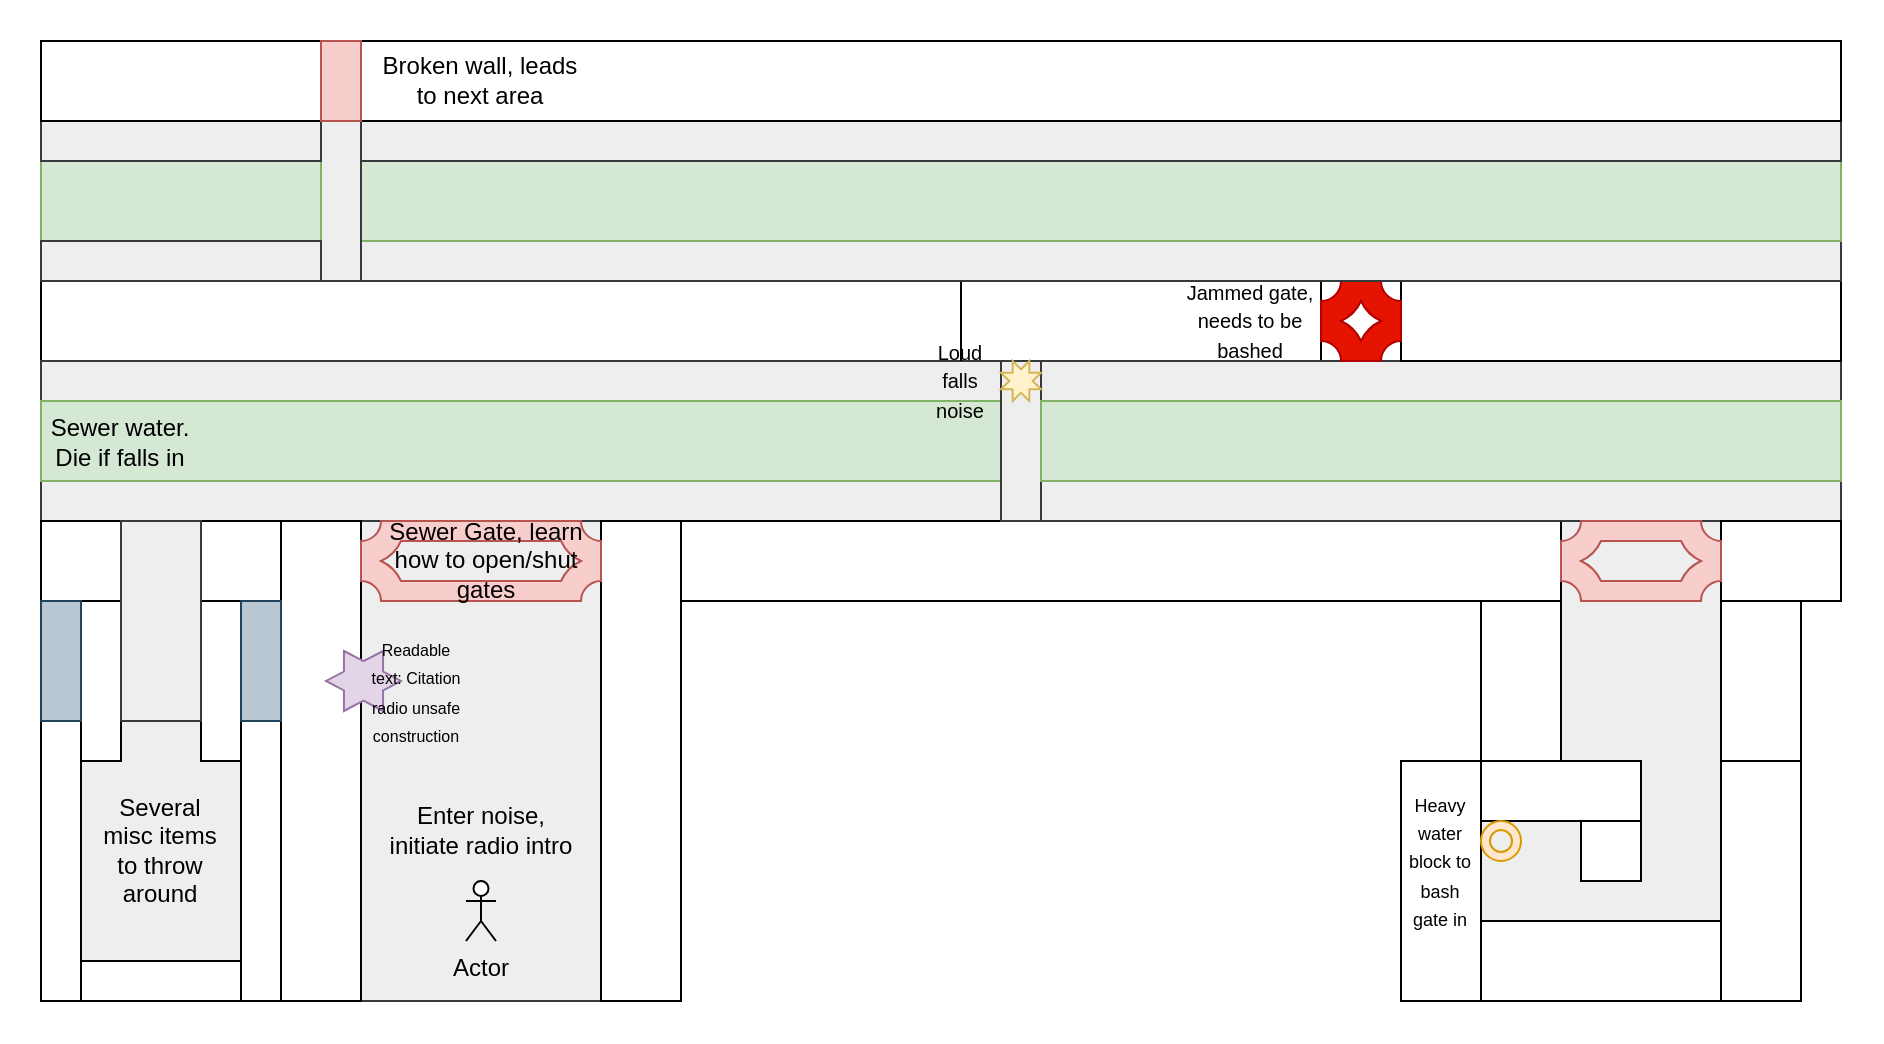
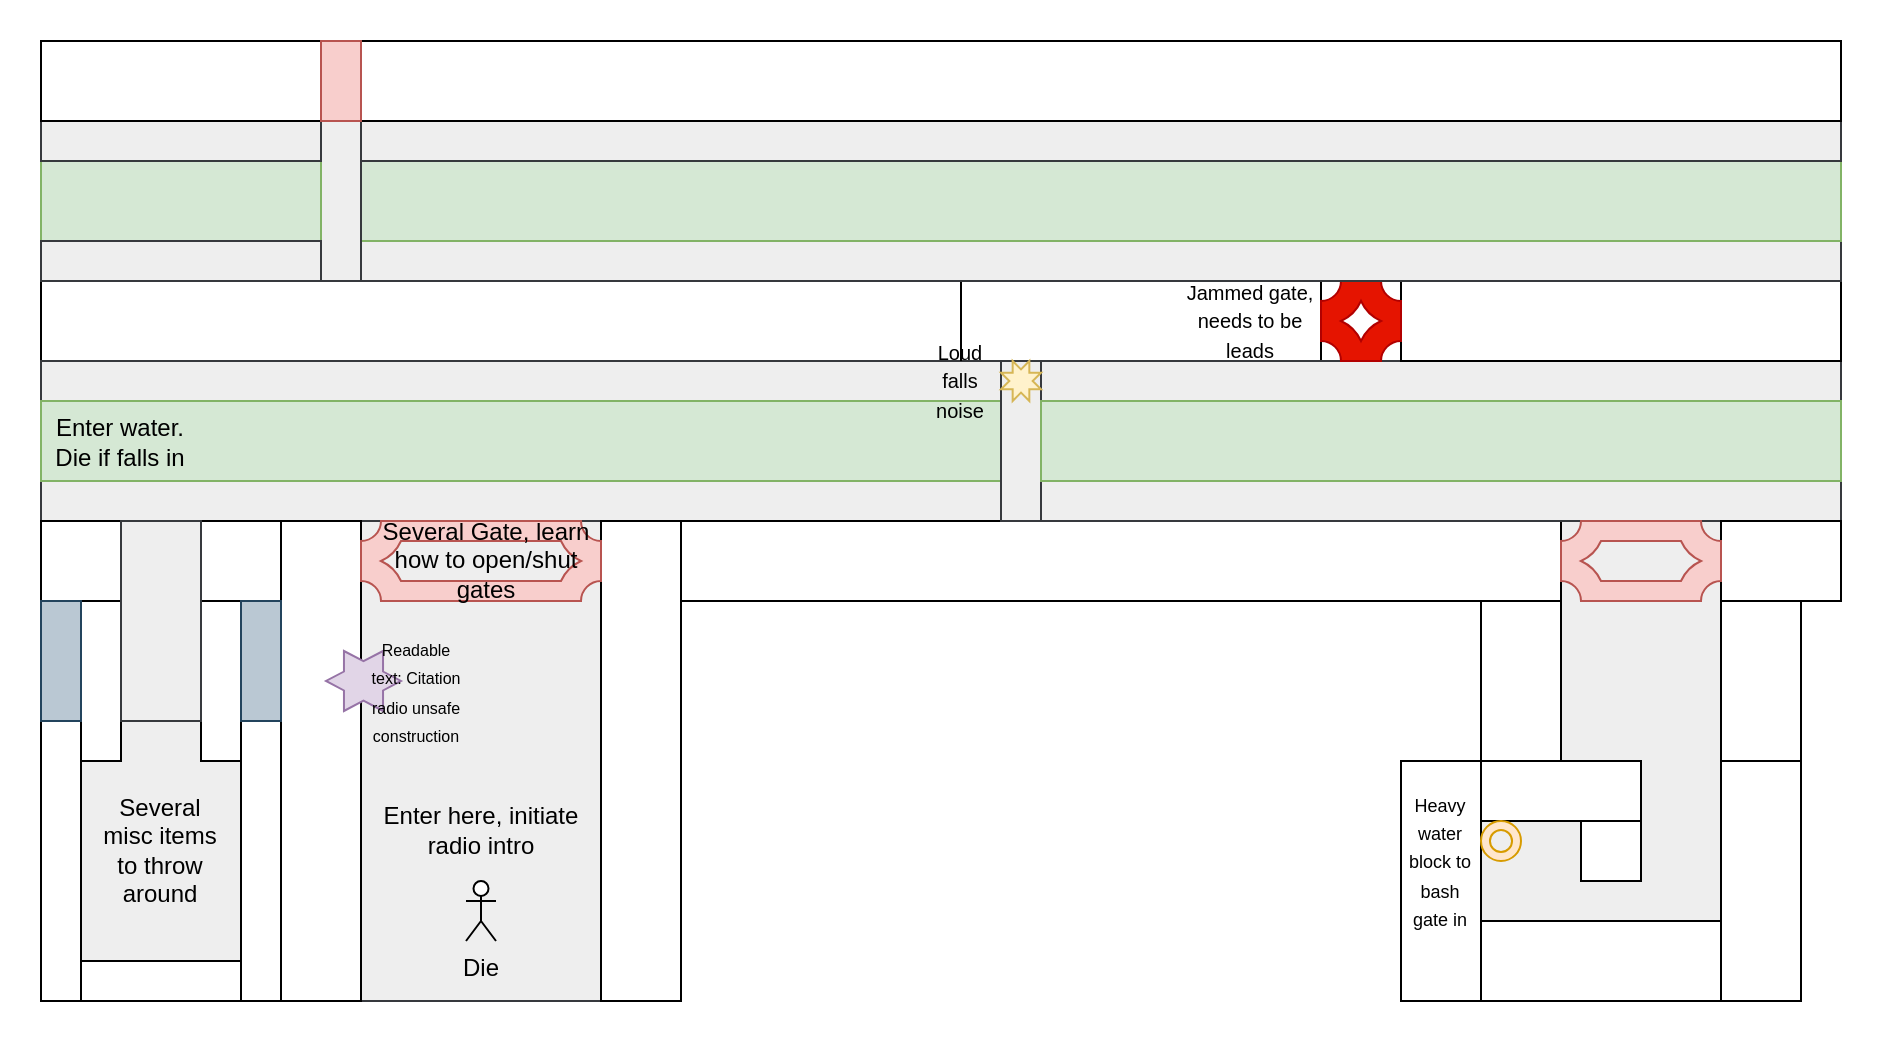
  <mxCell id="0" value="" />
  <mxCell id="1" parent="0" />
  <mxCell id="2" value="" style="rounded=0;whiteSpace=wrap;html=1;fillColor=#eeeeee;strokeColor=#36393d;" vertex="1" parent="1"><mxGeometry x="740" y="260" width="120" height="240" as="geometry" /></mxCell>
  <mxCell id="3" value="" style="rounded=0;whiteSpace=wrap;html=1;fillColor=#eeeeee;strokeColor=#36393d;" vertex="1" parent="1"><mxGeometry y="240" width="480" height="20" as="geometry" x="20" /></mxCell>
  <mxCell id="4" value="" style="rounded=0;whiteSpace=wrap;html=1;fillColor=#eeeeee;strokeColor=#36393d;" vertex="1" parent="1"><mxGeometry y="360" width="120" height="140" as="geometry" x="20" /></mxCell>
  <mxCell id="5" value="" style="rounded=0;whiteSpace=wrap;html=1;fillColor=#eeeeee;strokeColor=#36393d;" vertex="1" parent="1"><mxGeometry x="180" y="260" width="120" height="240" as="geometry" /></mxCell>
  <mxCell id="6" value="" style="rounded=0;whiteSpace=wrap;html=1;rotation=-90;" vertex="1" parent="1"><mxGeometry x="40" y="360" width="240" height="40" as="geometry" /></mxCell>
- <mxCell id="7" value="Enter noise, initiate radio intro" style="text;strokeColor=none;align=center;fillColor=none;html=1;verticalAlign=middle;whiteSpace=wrap;rounded=0;labelBackgroundColor=none;" vertex="1" parent="1"><mxGeometry x="188.75" y="390" width="102.5" height="50" as="geometry" /></mxCell>
+ <mxCell id="7" value="Enter here, initiate radio intro" style="text;strokeColor=none;align=center;fillColor=none;html=1;verticalAlign=middle;whiteSpace=wrap;rounded=0;labelBackgroundColor=none;" vertex="1" parent="1"><mxGeometry x="188.75" y="390" width="102.5" height="50" as="geometry" /></mxCell>
  <mxCell id="8" value="" style="rounded=0;whiteSpace=wrap;html=1;rotation=-90;" vertex="1" parent="1"><mxGeometry x="200" y="360" width="240" height="40" as="geometry" /></mxCell>
  <mxCell id="9" value="" style="verticalLabelPosition=bottom;verticalAlign=top;html=1;shape=mxgraph.basic.plaque_frame;dx=10;whiteSpace=wrap;fillColor=#f8cecc;strokeColor=#b85450;" vertex="1" parent="1"><mxGeometry x="180" y="260" width="120" height="40" as="geometry" /></mxCell>
- <mxCell id="10" value="Actor" style="shape=umlActor;verticalLabelPosition=bottom;verticalAlign=top;html=1;outlineConnect=0;" vertex="1" parent="1"><mxGeometry x="232.5" y="440" width="15" height="30" as="geometry" /></mxCell>
- <mxCell id="11" value="Sewer Gate, learn how to open/shut gates" style="text;align=center;html=1;verticalAlign=middle;whiteSpace=wrap;rounded=0;" vertex="1" parent="1"><mxGeometry x="182.5" y="260" width="120" height="40" as="geometry" /></mxCell>
+ <mxCell id="10" value="Die" style="shape=umlActor;verticalLabelPosition=bottom;verticalAlign=top;html=1;outlineConnect=0;" vertex="1" parent="1"><mxGeometry x="232.5" y="440" width="15" height="30" as="geometry" /></mxCell>
+ <mxCell id="11" value="Several Gate, learn how to open/shut gates" style="text;align=center;html=1;verticalAlign=middle;whiteSpace=wrap;rounded=0;" vertex="1" parent="1"><mxGeometry x="182.5" y="260" width="120" height="40" as="geometry" /></mxCell>
  <mxCell id="12" value="" style="rounded=0;whiteSpace=wrap;html=1;" vertex="1" parent="1"><mxGeometry x="340" y="260" width="440" height="40" as="geometry" /></mxCell>
  <mxCell id="13" value="" style="rounded=0;whiteSpace=wrap;html=1;" vertex="1" parent="1"><mxGeometry x="100" y="260" width="40" height="40" as="geometry" /></mxCell>
  <mxCell id="14" value="" style="whiteSpace=wrap;html=1;aspect=fixed;" vertex="1" parent="1"><mxGeometry y="260" width="40" height="40" as="geometry" x="20" /></mxCell>
  <mxCell id="15" value="" style="rounded=0;whiteSpace=wrap;html=1;" vertex="1" parent="1"><mxGeometry x="100" y="300" width="20" height="80" as="geometry" /></mxCell>
  <mxCell id="16" value="" style="rounded=0;whiteSpace=wrap;html=1;" vertex="1" parent="1"><mxGeometry x="40" y="300" width="20" height="80" as="geometry" /></mxCell>
  <mxCell id="17" value="" style="rounded=0;whiteSpace=wrap;html=1;" vertex="1" parent="1"><mxGeometry y="360" width="20" height="140" as="geometry" x="20" /></mxCell>
  <mxCell id="18" value="" style="rounded=0;whiteSpace=wrap;html=1;" vertex="1" parent="1"><mxGeometry x="120" y="360" width="20" height="140" as="geometry" /></mxCell>
  <mxCell id="19" value="" style="rounded=0;whiteSpace=wrap;html=1;" vertex="1" parent="1"><mxGeometry x="40" y="480" width="80" height="20" as="geometry" /></mxCell>
  <mxCell id="20" value="" style="rounded=0;whiteSpace=wrap;html=1;" vertex="1" parent="1"><mxGeometry y="140" width="640" height="40" as="geometry" x="20" /></mxCell>
  <mxCell id="21" value="" style="rounded=0;whiteSpace=wrap;html=1;fillColor=#eeeeee;strokeColor=#36393d;" vertex="1" parent="1"><mxGeometry x="60" y="260" width="40" height="100" as="geometry" /></mxCell>
  <mxCell id="22" value="" style="rounded=0;whiteSpace=wrap;html=1;fillColor=#bac8d3;strokeColor=#23445d;" vertex="1" parent="1"><mxGeometry x="120" y="300" width="20" height="60" as="geometry" /></mxCell>
  <mxCell id="23" value="" style="rounded=0;whiteSpace=wrap;html=1;fillColor=#bac8d3;strokeColor=#23445d;" vertex="1" parent="1"><mxGeometry y="300" width="20" height="60" as="geometry" x="20" /></mxCell>
  <mxCell id="24" value="" style="rounded=0;whiteSpace=wrap;html=1;fillColor=#eeeeee;strokeColor=#36393d;" vertex="1" parent="1"><mxGeometry y="180" width="480" height="20" as="geometry" x="20" /></mxCell>
  <mxCell id="25" value="" style="rounded=0;whiteSpace=wrap;html=1;fillColor=#d5e8d4;strokeColor=#82b366;" vertex="1" parent="1"><mxGeometry y="200" width="480" height="40" as="geometry" x="20" /></mxCell>
- <mxCell id="26" value="Sewer water. Die if falls in" style="text;strokeColor=none;align=center;fillColor=none;html=1;verticalAlign=middle;whiteSpace=wrap;rounded=0;" vertex="1" parent="1"><mxGeometry y="220" width="80" as="geometry" x="20" /></mxCell>
+ <mxCell id="26" value="Enter water. Die if falls in" style="text;strokeColor=none;align=center;fillColor=none;html=1;verticalAlign=middle;whiteSpace=wrap;rounded=0;" vertex="1" parent="1"><mxGeometry y="220" width="80" as="geometry" x="20" /></mxCell>
  <mxCell id="27" value="Several misc items to throw around" style="text;strokeColor=none;align=center;fillColor=none;html=1;verticalAlign=middle;whiteSpace=wrap;rounded=0;" vertex="1" parent="1"><mxGeometry x="50" y="410" width="60" height="30" as="geometry" /></mxCell>
  <mxCell id="28" value="" style="verticalLabelPosition=bottom;verticalAlign=top;html=1;shape=mxgraph.basic.6_point_star;fillColor=#e1d5e7;strokeColor=#9673a6;" vertex="1" parent="1"><mxGeometry x="162.5" y="325" width="37.5" height="30" as="geometry" /></mxCell>
  <mxCell id="29" value="&lt;font style=&quot;font-size: 8px;&quot;&gt;Readable text: Citation radio unsafe construction&lt;/font&gt;" style="text;strokeColor=none;align=center;fillColor=none;html=1;verticalAlign=middle;whiteSpace=wrap;rounded=0;" vertex="1" parent="1"><mxGeometry x="182.5" y="330" width="50" height="30" as="geometry" /></mxCell>
  <mxCell id="30" value="" style="rounded=0;whiteSpace=wrap;html=1;fillColor=#eeeeee;strokeColor=#36393d;" vertex="1" parent="1"><mxGeometry x="500" y="180" width="20" height="80" as="geometry" /></mxCell>
  <mxCell id="31" value="" style="rounded=0;whiteSpace=wrap;html=1;fillColor=#eeeeee;strokeColor=#36393d;" vertex="1" parent="1"><mxGeometry x="520" y="180" width="400" height="20" as="geometry" /></mxCell>
  <mxCell id="32" value="" style="rounded=0;whiteSpace=wrap;html=1;fillColor=#eeeeee;strokeColor=#36393d;" vertex="1" parent="1"><mxGeometry x="520" y="240" width="400" height="20" as="geometry" /></mxCell>
  <mxCell id="33" value="" style="rounded=0;whiteSpace=wrap;html=1;fillColor=#d5e8d4;strokeColor=#82b366;" vertex="1" parent="1"><mxGeometry x="520" y="200" width="400" height="40" as="geometry" /></mxCell>
  <mxCell id="34" value="" style="verticalLabelPosition=bottom;verticalAlign=top;html=1;shape=mxgraph.basic.8_point_star;fillColor=#fff2cc;strokeColor=#d6b656;" vertex="1" parent="1"><mxGeometry x="500" y="180" width="20" height="20" as="geometry" /></mxCell>
  <mxCell id="35" value="" style="edgeStyle=orthogonalEdgeStyle;rounded=0;orthogonalLoop=1;jettySize=auto;html=1;" edge="1" parent="1" source="36" target="54"><mxGeometry relative="1" as="geometry" /></mxCell>
  <mxCell id="36" value="&lt;font style=&quot;font-size: 10px;&quot;&gt;Loud falls noise&lt;/font&gt;" style="text;align=center;html=1;verticalAlign=middle;whiteSpace=wrap;rounded=0;" vertex="1" parent="1"><mxGeometry x="460" y="180" width="40" height="20" as="geometry" /></mxCell>
  <mxCell id="37" value="" style="rounded=0;whiteSpace=wrap;html=1;" vertex="1" parent="1"><mxGeometry x="700" y="140" width="220" height="40" as="geometry" /></mxCell>
  <mxCell id="38" value="" style="rounded=0;whiteSpace=wrap;html=1;" vertex="1" parent="1"><mxGeometry x="860" y="260" width="60" height="40" as="geometry" /></mxCell>
  <mxCell id="39" value="" style="verticalLabelPosition=bottom;verticalAlign=top;html=1;shape=mxgraph.basic.plaque_frame;dx=10;whiteSpace=wrap;fillColor=#e51400;strokeColor=#B20000;fontColor=#ffffff;" vertex="1" parent="1"><mxGeometry x="660" y="140" width="40" height="40" as="geometry" /></mxCell>
- <mxCell id="40" value="&lt;font style=&quot;font-size: 10px;&quot;&gt;Jammed gate, needs to be bashed&lt;/font&gt;" style="text;align=center;html=1;verticalAlign=middle;whiteSpace=wrap;rounded=0;" vertex="1" parent="1"><mxGeometry x="590" y="150" width="70" height="20" as="geometry" /></mxCell>
+ <mxCell id="40" value="&lt;font style=&quot;font-size: 10px;&quot;&gt;Jammed gate, needs to be leads&lt;/font&gt;" style="text;align=center;html=1;verticalAlign=middle;whiteSpace=wrap;rounded=0;" vertex="1" parent="1"><mxGeometry x="590" y="150" width="70" height="20" as="geometry" /></mxCell>
  <mxCell id="41" value="" style="verticalLabelPosition=bottom;verticalAlign=top;html=1;shape=mxgraph.basic.plaque_frame;dx=10;whiteSpace=wrap;fillColor=#f8cecc;strokeColor=#b85450;" vertex="1" parent="1"><mxGeometry x="780" y="260" width="80" height="40" as="geometry" /></mxCell>
  <mxCell id="42" value="" style="rounded=0;whiteSpace=wrap;html=1;" vertex="1" parent="1"><mxGeometry x="740" y="300" width="40" height="80" as="geometry" /></mxCell>
  <mxCell id="43" value="" style="rounded=0;whiteSpace=wrap;html=1;" vertex="1" parent="1"><mxGeometry x="860" y="300" width="40" height="80" as="geometry" /></mxCell>
  <mxCell id="44" style="edgeStyle=orthogonalEdgeStyle;rounded=0;orthogonalLoop=1;jettySize=auto;html=1;exitX=0.5;exitY=1;exitDx=0;exitDy=0;" edge="1" parent="1" source="42" target="42"><mxGeometry relative="1" as="geometry" /></mxCell>
  <mxCell id="45" value="" style="rounded=0;whiteSpace=wrap;html=1;" vertex="1" parent="1"><mxGeometry x="740" y="380" width="80" height="30" as="geometry" /></mxCell>
  <mxCell id="46" value="" style="rounded=0;whiteSpace=wrap;html=1;" vertex="1" parent="1"><mxGeometry x="790" y="410" width="30" height="30" as="geometry" /></mxCell>
  <mxCell id="47" value="" style="rounded=0;whiteSpace=wrap;html=1;" vertex="1" parent="1"><mxGeometry x="860" y="380" width="40" height="120" as="geometry" /></mxCell>
  <mxCell id="48" value="" style="rounded=0;whiteSpace=wrap;html=1;" vertex="1" parent="1"><mxGeometry x="740" y="460" width="120" height="40" as="geometry" /></mxCell>
  <mxCell id="49" value="" style="rounded=0;whiteSpace=wrap;html=1;" vertex="1" parent="1"><mxGeometry x="700" y="380" width="40" height="120" as="geometry" /></mxCell>
  <mxCell id="50" value="" style="verticalLabelPosition=bottom;verticalAlign=top;html=1;shape=mxgraph.basic.donut;dx=4.48;fillColor=#ffe6cc;strokeColor=#d79b00;" vertex="1" parent="1"><mxGeometry x="740" y="410" width="20" height="20" as="geometry" /></mxCell>
  <mxCell id="51" value="&lt;font style=&quot;font-size: 9px;&quot;&gt;Heavy water block to bash gate in&lt;/font&gt;" style="text;strokeColor=none;align=center;fillColor=none;html=1;verticalAlign=middle;whiteSpace=wrap;rounded=0;" vertex="1" parent="1"><mxGeometry x="700" y="407.5" width="40" height="45" as="geometry" /></mxCell>
  <mxCell id="52" value="" style="rounded=0;whiteSpace=wrap;html=1;fillColor=#eeeeee;strokeColor=#36393d;" vertex="1" parent="1"><mxGeometry x="180" y="120" width="740" height="20" as="geometry" /></mxCell>
  <mxCell id="53" value="" style="rounded=0;whiteSpace=wrap;html=1;fillColor=#d5e8d4;strokeColor=#82b366;" vertex="1" parent="1"><mxGeometry x="180" y="80" width="740" height="40" as="geometry" /></mxCell>
  <mxCell id="54" value="" style="rounded=0;whiteSpace=wrap;html=1;fillColor=#eeeeee;strokeColor=#36393d;" vertex="1" parent="1"><mxGeometry x="180" y="60" width="740" height="20" as="geometry" /></mxCell>
  <mxCell id="55" value="" style="rounded=0;whiteSpace=wrap;html=1;fillColor=#eeeeee;strokeColor=#36393d;" vertex="1" parent="1"><mxGeometry x="160" y="60" width="20" height="80" as="geometry" /></mxCell>
  <mxCell id="56" value="" style="rounded=0;whiteSpace=wrap;html=1;fillColor=#d5e8d4;strokeColor=#82b366;" vertex="1" parent="1"><mxGeometry y="80" width="140" height="40" as="geometry" x="20" /></mxCell>
  <mxCell id="57" value="" style="rounded=0;whiteSpace=wrap;html=1;fillColor=#eeeeee;strokeColor=#36393d;" vertex="1" parent="1"><mxGeometry y="60" width="140" height="20" as="geometry" x="20" /></mxCell>
  <mxCell id="58" value="" style="rounded=0;whiteSpace=wrap;html=1;fillColor=#eeeeee;strokeColor=#36393d;" vertex="1" parent="1"><mxGeometry y="120" width="140" height="20" as="geometry" x="20" /></mxCell>
  <mxCell id="59" value="" style="rounded=0;whiteSpace=wrap;html=1;" vertex="1" parent="1"><mxGeometry x="180" y="20" width="740" height="40" as="geometry" /></mxCell>
  <mxCell id="60" value="" style="rounded=0;whiteSpace=wrap;html=1;" vertex="1" parent="1"><mxGeometry y="20" width="140" height="40" as="geometry" x="20" /></mxCell>
  <mxCell id="61" value="" style="rounded=0;whiteSpace=wrap;html=1;fillColor=#f8cecc;strokeColor=#b85450;" vertex="1" parent="1"><mxGeometry x="160" y="20" width="20" height="40" as="geometry" /></mxCell>
- <mxCell id="62" value="Broken wall, leads to next area" style="text;strokeColor=none;align=center;fillColor=none;html=1;verticalAlign=middle;whiteSpace=wrap;rounded=0;" vertex="1" parent="1"><mxGeometry x="190" y="25" width="100" height="30" as="geometry" /></mxCell>
